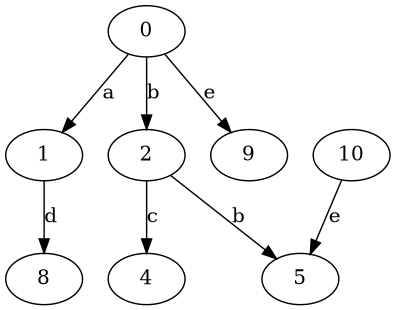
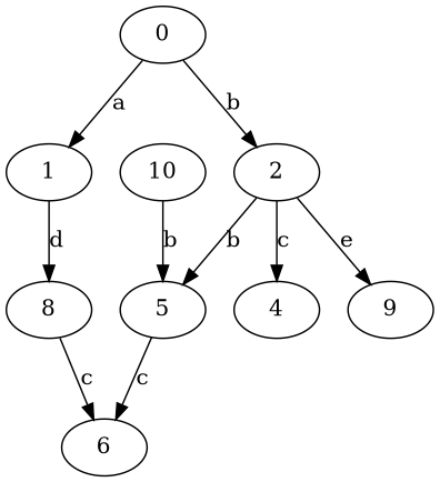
  strict digraph {
    0
    1
    2
    8
    n5 [label=5]
    4
    9
+   6
    10
    0 -> 1 [label=a]
    0 -> 2 [label=b]
    1 -> 8 [label=d]
    2 -> n5 [label=b]
    2 -> 4 [label=c]
-   0 -> 9 [label=e]
-   10 -> n5 [label=e]
+   2 -> 9 [label=e]
+   8 -> 6 [label=c]
+   n5 -> 6 [label=c]
+   10 -> n5 [label=b]
  }
